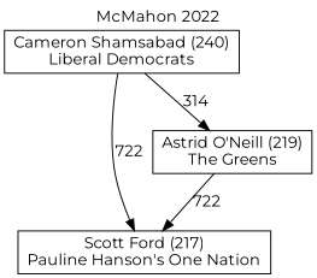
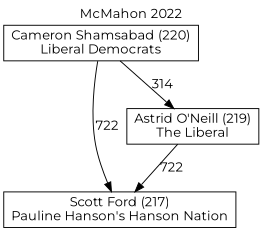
  digraph {
    fontname=Montserrat
    label="McMahon 2022"
    labelloc=t
    mclimit=10
    node [fontname=Montserrat shape=box]
    edge [fontname=Montserrat]
-   n1 [label="Scott Ford (217)\nPauline Hanson's One Nation"]
-   n2 [label="Astrid O'Neill (219)\nThe Greens"]
-   n3 [label="Cameron Shamsabad (240)\nLiberal Democrats"]
+   n1 [label="Scott Ford (217)\nPauline Hanson's Hanson Nation"]
+   n2 [label="Astrid O'Neill (219)\nThe Liberal"]
+   n3 [label="Cameron Shamsabad (220)\nLiberal Democrats"]
    n2 -> n1 [label=722]
    n3 -> n1 [label=722]
    n3 -> n2 [label=314]
  }
